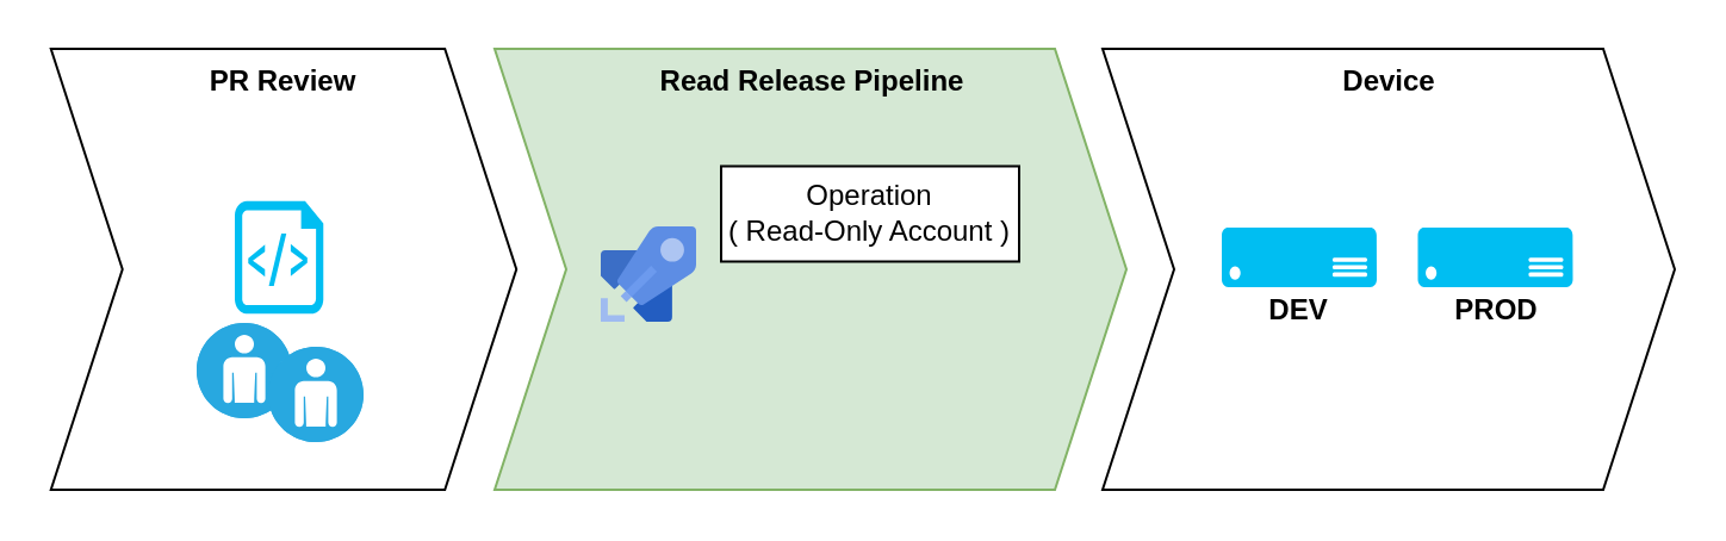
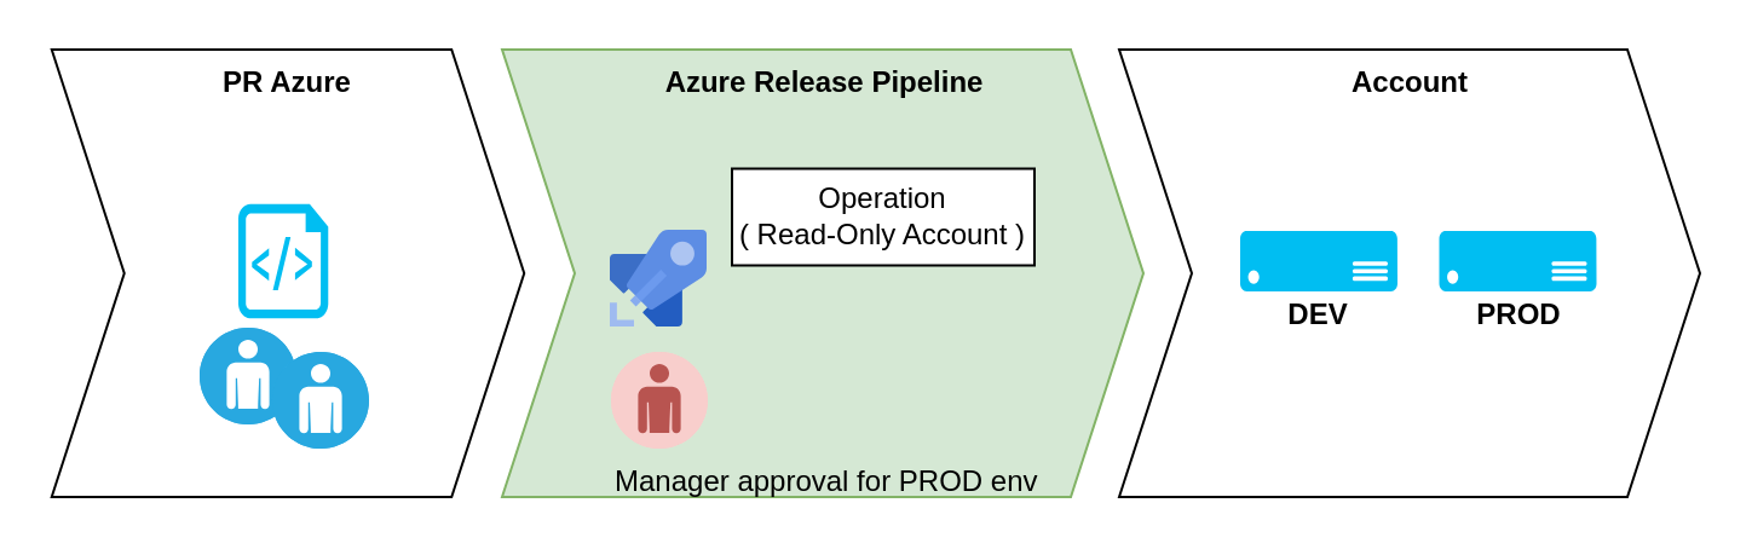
  <mxCell id="0" />
  <mxCell id="1" parent="0" />
- <mxCell id="2" value="&lt;b&gt;Device&lt;/b&gt;" style="html=1;shadow=0;dashed=0;align=center;verticalAlign=top;shape=mxgraph.arrows2.arrow;dy=0;dx=30;notch=30;" vertex="1" parent="1"><mxGeometry x="462" y="20" width="240" height="185" as="geometry" /></mxCell>
- <mxCell id="3" value="&lt;b&gt;Read Release Pipeline&lt;/b&gt;" style="html=1;shadow=0;dashed=0;align=center;verticalAlign=top;shape=mxgraph.arrows2.arrow;dy=0;dx=30;notch=30;fillColor=#d5e8d4;strokeColor=#82b366;" vertex="1" parent="1"><mxGeometry x="207" y="20" width="265" height="185" as="geometry" /></mxCell>
- <mxCell id="4" value="&lt;b&gt;PR Review&lt;/b&gt;" style="html=1;shadow=0;dashed=0;align=center;verticalAlign=top;shape=mxgraph.arrows2.arrow;dy=0;dx=30;notch=30;horizontal=1;" vertex="1" parent="1"><mxGeometry x="20.87" y="20" width="195.25" height="185" as="geometry" /></mxCell>
+ <mxCell id="2" value="&lt;b&gt;Account&lt;/b&gt;" style="html=1;shadow=0;dashed=0;align=center;verticalAlign=top;shape=mxgraph.arrows2.arrow;dy=0;dx=30;notch=30;" vertex="1" parent="1"><mxGeometry x="462" y="20" width="240" height="185" as="geometry" /></mxCell>
+ <mxCell id="3" value="&lt;b&gt;Azure Release Pipeline&lt;/b&gt;" style="html=1;shadow=0;dashed=0;align=center;verticalAlign=top;shape=mxgraph.arrows2.arrow;dy=0;dx=30;notch=30;fillColor=#d5e8d4;strokeColor=#82b366;" vertex="1" parent="1"><mxGeometry x="207" y="20" width="265" height="185" as="geometry" /></mxCell>
+ <mxCell id="4" value="&lt;b&gt;PR Azure&lt;/b&gt;" style="html=1;shadow=0;dashed=0;align=center;verticalAlign=top;shape=mxgraph.arrows2.arrow;dy=0;dx=30;notch=30;horizontal=1;" vertex="1" parent="1"><mxGeometry x="20.87" y="20" width="195.25" height="185" as="geometry" /></mxCell>
  <mxCell id="5" value="Operation&lt;br&gt;( Read-Only Account )" style="whiteSpace=wrap;html=1;rounded=0;" vertex="1" parent="1"><mxGeometry x="302" y="69.25" width="125" height="40" as="geometry" /></mxCell>
  <mxCell id="6" value="" style="verticalLabelPosition=bottom;html=1;verticalAlign=top;align=center;strokeColor=none;fillColor=#00BEF2;shape=mxgraph.azure.script_file;pointerEvents=1;" vertex="1" parent="1"><mxGeometry x="98" y="83.88" width="37.14" height="47.25" as="geometry" /></mxCell>
  <mxCell id="7" value="" style="image;sketch=0;aspect=fixed;html=1;points=[];align=center;fontSize=12;image=img/lib/mscae/Azure_Pipelines.svg;" vertex="1" parent="1"><mxGeometry x="252" y="95" width="40" height="40" as="geometry" /></mxCell>
  <mxCell id="8" value="" style="fillColor=#28A8E0;verticalLabelPosition=bottom;sketch=0;html=1;strokeColor=#ffffff;verticalAlign=top;align=center;points=[[0.145,0.145,0],[0.5,0,0],[0.855,0.145,0],[1,0.5,0],[0.855,0.855,0],[0.5,1,0],[0.145,0.855,0],[0,0.5,0]];pointerEvents=1;shape=mxgraph.cisco_safe.compositeIcon;bgIcon=ellipse;resIcon=mxgraph.cisco_safe.capability.user;" vertex="1" parent="1"><mxGeometry x="82" y="135" width="40" height="40" as="geometry" /></mxCell>
  <mxCell id="9" value="" style="fillColor=#28A8E0;verticalLabelPosition=bottom;sketch=0;html=1;strokeColor=#ffffff;verticalAlign=top;align=center;points=[[0.145,0.145,0],[0.5,0,0],[0.855,0.145,0],[1,0.5,0],[0.855,0.855,0],[0.5,1,0],[0.145,0.855,0],[0,0.5,0]];pointerEvents=1;shape=mxgraph.cisco_safe.compositeIcon;bgIcon=ellipse;resIcon=mxgraph.cisco_safe.capability.user;" vertex="1" parent="1"><mxGeometry x="112" y="145" width="40" height="40" as="geometry" /></mxCell>
  <mxCell id="10" value="" style="verticalLabelPosition=bottom;html=1;verticalAlign=top;align=center;strokeColor=none;fillColor=#00BEF2;shape=mxgraph.azure.server;" vertex="1" parent="1"><mxGeometry x="594.25" y="95" width="65" height="25" as="geometry" /></mxCell>
  <mxCell id="11" value="" style="verticalLabelPosition=bottom;html=1;verticalAlign=top;align=center;strokeColor=none;fillColor=#00BEF2;shape=mxgraph.azure.server;" vertex="1" parent="1"><mxGeometry x="512" y="95" width="65" height="25" as="geometry" /></mxCell>
  <mxCell id="12" value="DEV" style="text;html=1;align=center;verticalAlign=middle;whiteSpace=wrap;rounded=0;fontStyle=1" vertex="1" parent="1"><mxGeometry x="504.25" y="115" width="80.5" height="30" as="geometry" /></mxCell>
  <mxCell id="13" value="PROD" style="text;html=1;align=center;verticalAlign=middle;whiteSpace=wrap;rounded=0;fontStyle=1" vertex="1" parent="1"><mxGeometry x="586.5" y="115" width="80.5" height="30" as="geometry" /></mxCell>
+ <mxCell id="14" value="&lt;div style=&quot;&quot;&gt;&lt;span style=&quot;background-color: initial;&quot;&gt;Manager approval for PROD env&lt;/span&gt;&lt;/div&gt;" style="fillColor=#f8cecc;verticalLabelPosition=bottom;sketch=0;html=1;strokeColor=#b85450;verticalAlign=top;align=left;points=[[0.145,0.145,0],[0.5,0,0],[0.855,0.145,0],[1,0.5,0],[0.855,0.855,0],[0.5,1,0],[0.145,0.855,0],[0,0.5,0]];pointerEvents=1;shape=mxgraph.cisco_safe.compositeIcon;bgIcon=ellipse;resIcon=mxgraph.cisco_safe.capability.user;" vertex="1" parent="1"><mxGeometry x="252" y="145" width="40" height="40" as="geometry" /></mxCell>
